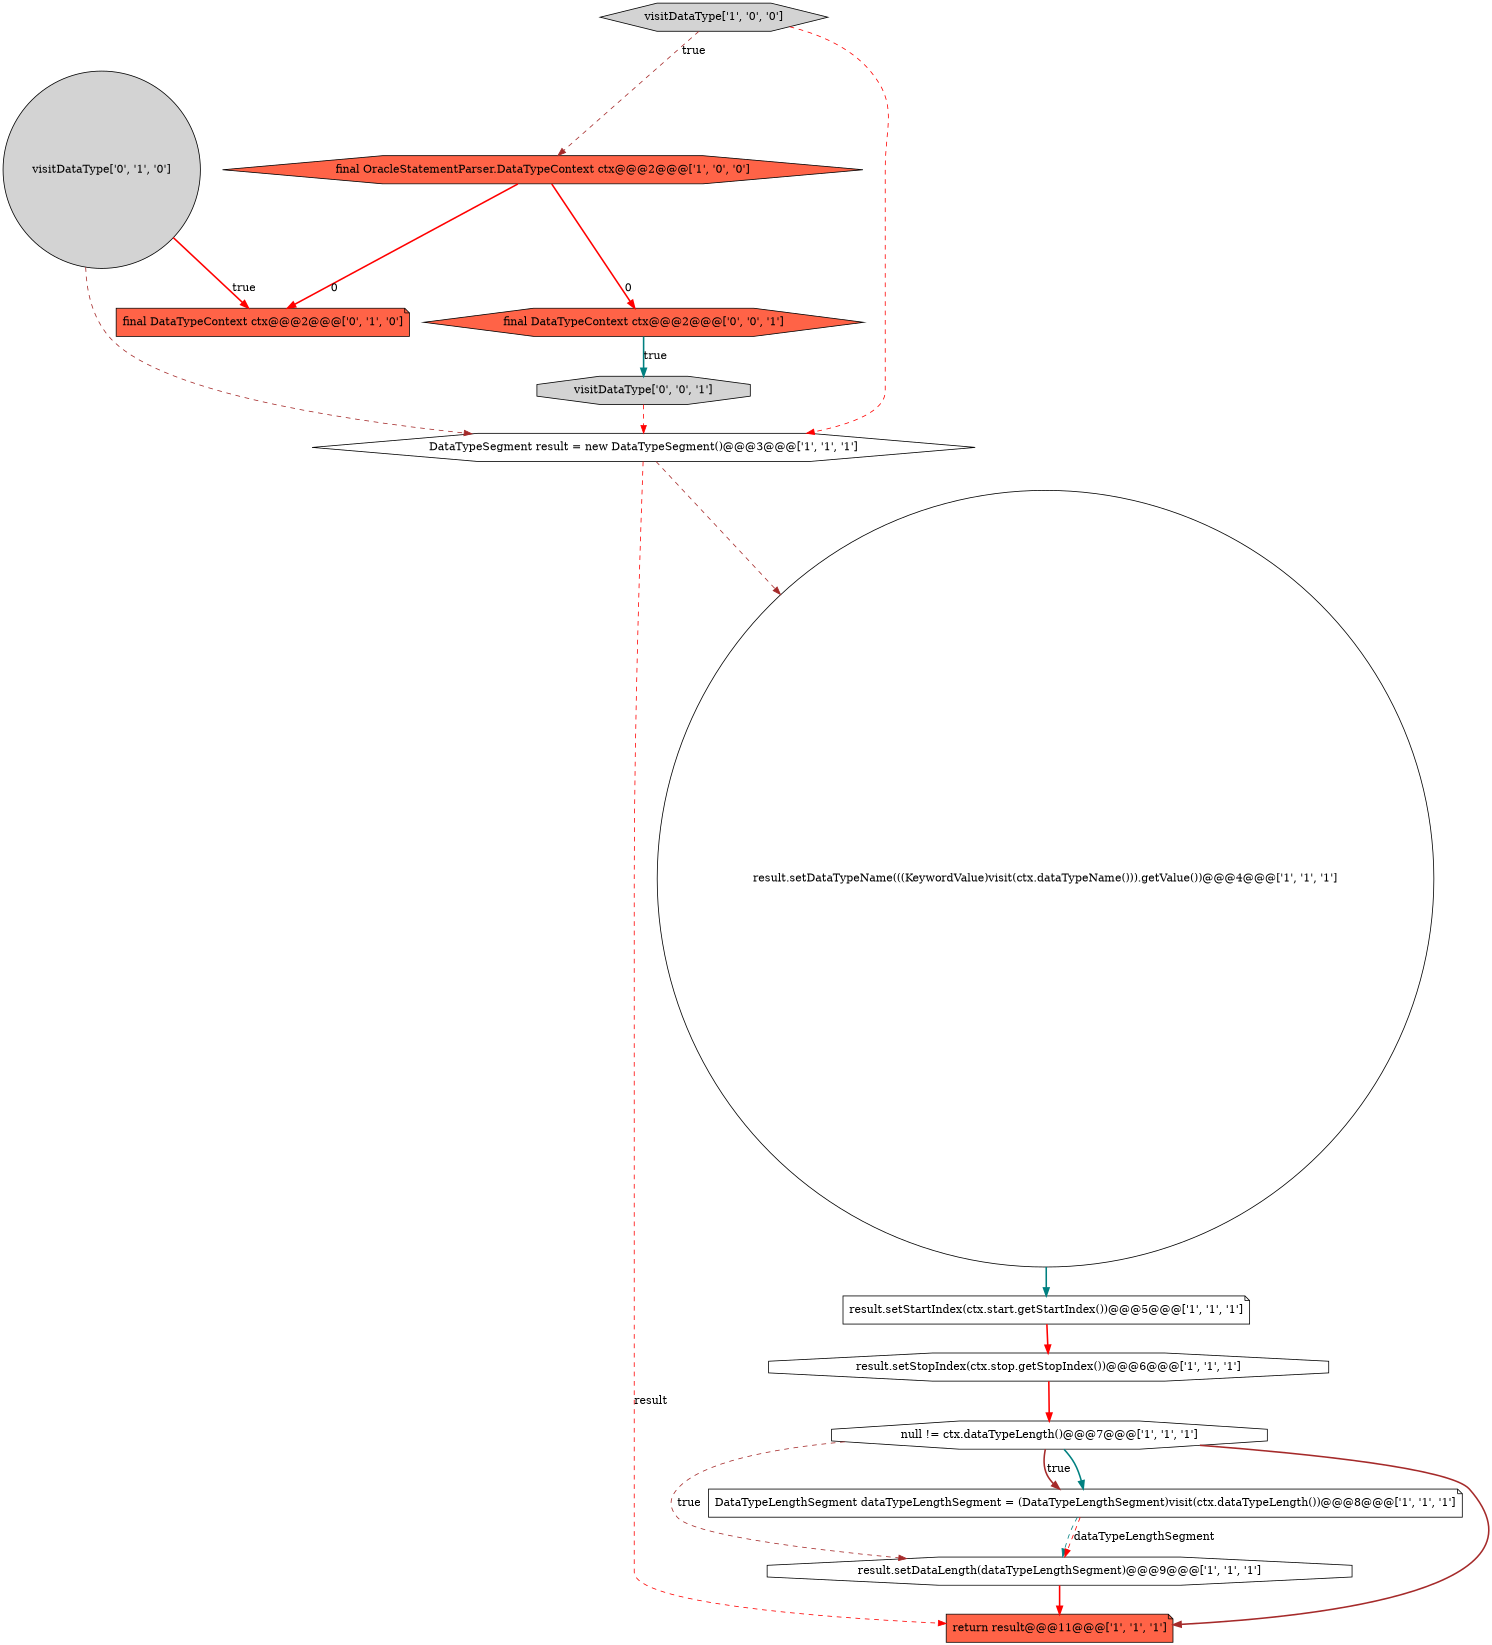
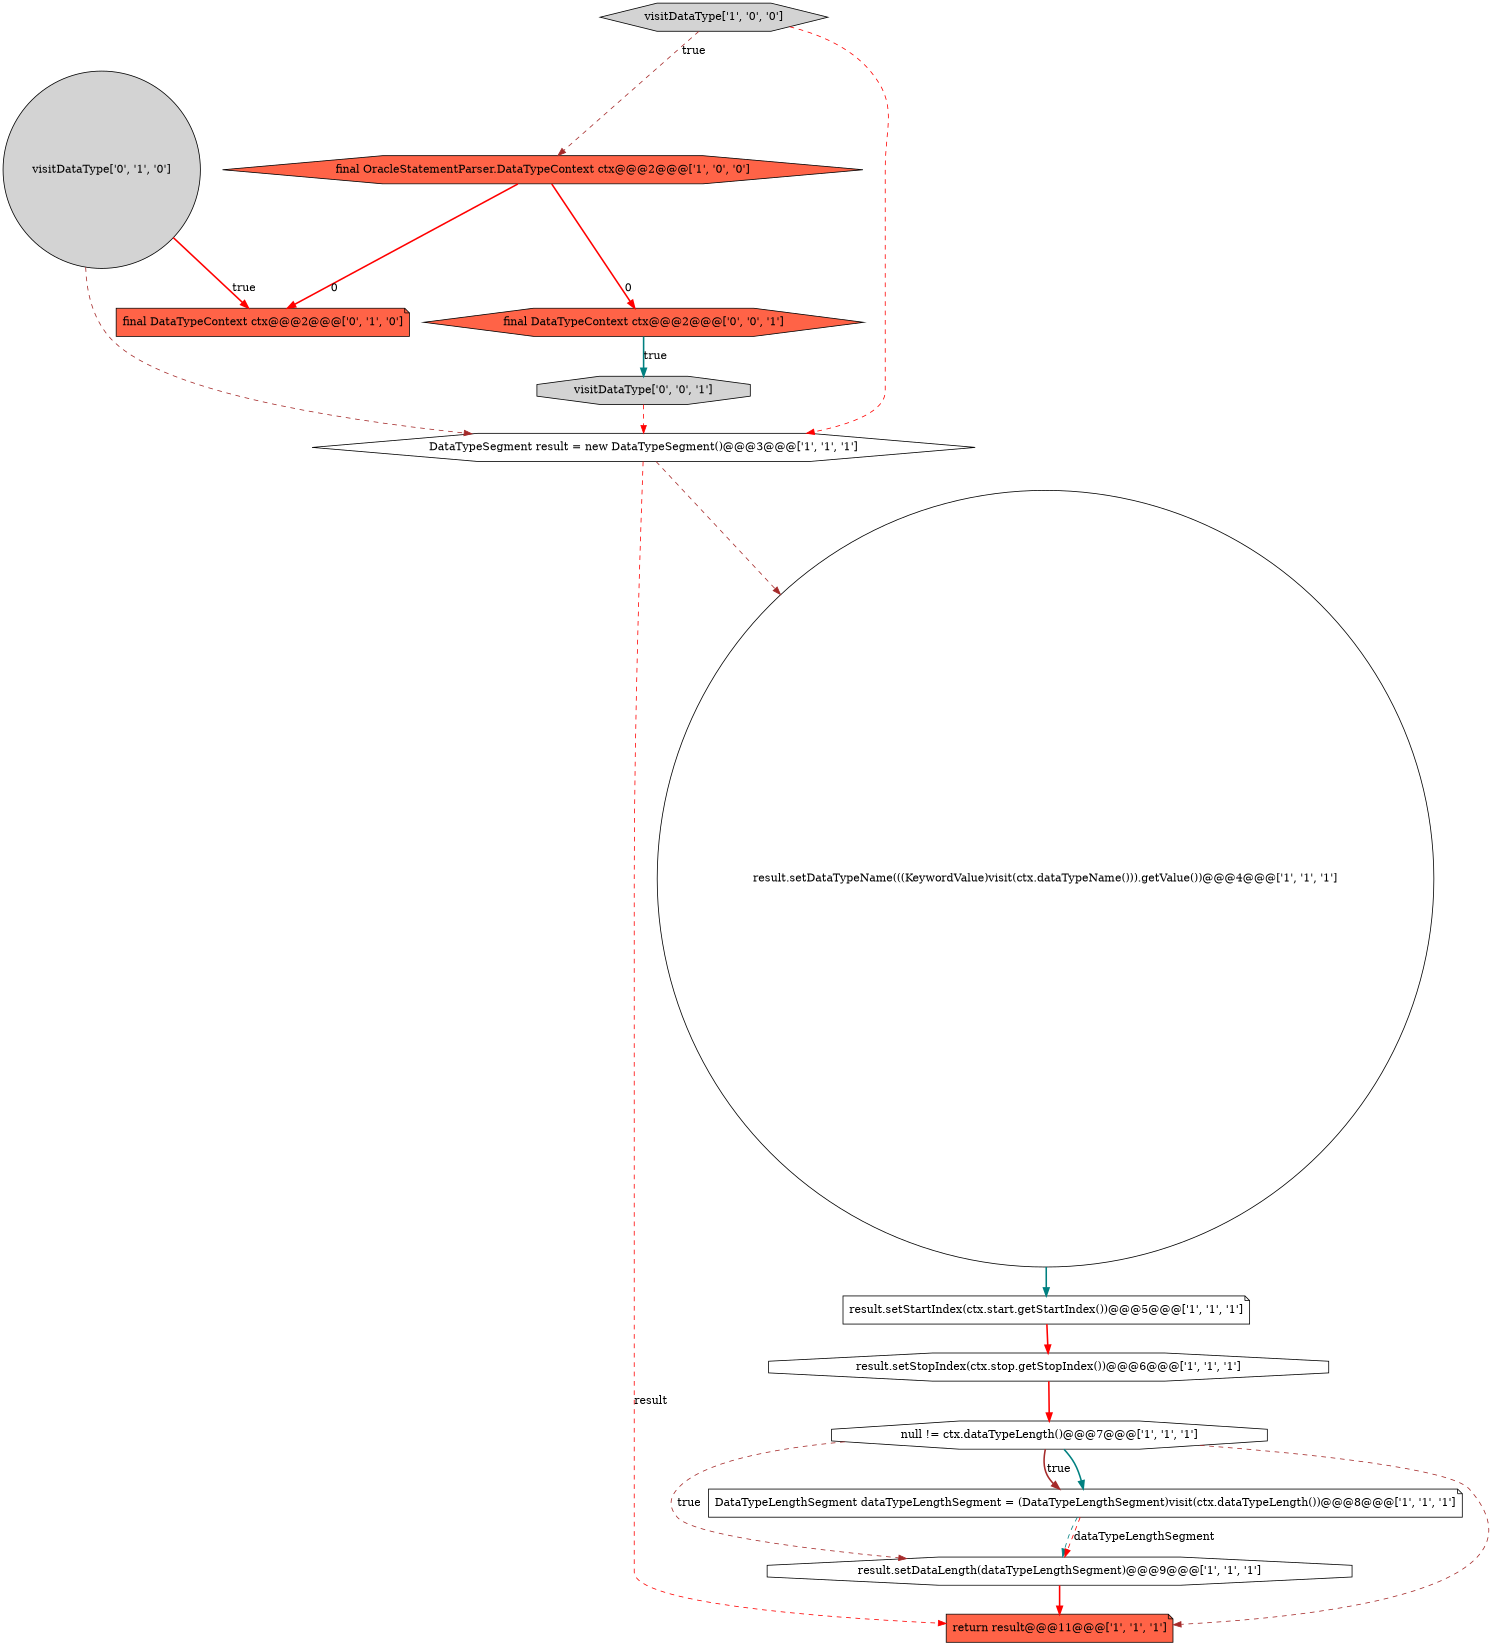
  digraph {
    node [fillcolor=white shape=hexagon style=filled]
    edge [color=red style=dashed]
    n1 [fillcolor=lightgray label="visitDataType['0', '1', '0']" shape=circle]
    n2 [label="DataTypeSegment result = new DataTypeSegment()@@@3@@@['1', '1', '1']"]
    n3 [fillcolor=tomato label="final DataTypeContext ctx@@@2@@@['0', '1', '0']" shape=note]
    n4 [fillcolor=tomato label="return result@@@11@@@['1', '1', '1']" shape=note]
    n5 [label="result.setDataTypeName(((KeywordValue)visit(ctx.dataTypeName())).getValue())@@@4@@@['1', '1', '1']" shape=circle]
    n6 [label="DataTypeLengthSegment dataTypeLengthSegment = (DataTypeLengthSegment)visit(ctx.dataTypeLength())@@@8@@@['1', '1', '1']" shape=note]
    n7 [label="result.setDataLength(dataTypeLengthSegment)@@@9@@@['1', '1', '1']" shape=octagon]
    n8 [fillcolor=lightgray label="visitDataType['0', '0', '1']" shape=octagon]
    n9 [fillcolor=tomato label="final DataTypeContext ctx@@@2@@@['0', '0', '1']"]
    n10 [label="result.setStopIndex(ctx.stop.getStopIndex())@@@6@@@['1', '1', '1']" shape=octagon]
    n11 [label="null != ctx.dataTypeLength()@@@7@@@['1', '1', '1']" shape=octagon]
    n12 [label="result.setStartIndex(ctx.start.getStartIndex())@@@5@@@['1', '1', '1']" shape=note]
    n13 [fillcolor=lightgray label="visitDataType['1', '0', '0']"]
    n14 [fillcolor=tomato label="final OracleStatementParser.DataTypeContext ctx@@@2@@@['1', '0', '0']"]
    n1 -> n2 [color=brown]
    n1 -> n3 [label=true style=bold]
    n2 -> n4 [label=result]
    n2 -> n5 [color=brown]
    n5 -> n12 [color=teal style=bold]
    n6 -> n7 [color=teal]
    n6 -> n7 [label=dataTypeLengthSegment]
    n7 -> n4 [style=bold]
    n8 -> n2
    n9 -> n8 [color=teal label=true style=bold]
    n10 -> n11 [style=bold]
-   n11 -> n4 [color=brown style=bold]
+   n11 -> n4 [color=brown]
    n11 -> n6 [color=teal style=bold]
    n11 -> n6 [color=brown label=true style=bold]
    n11 -> n7 [color=brown label=true]
    n12 -> n10 [style=bold]
    n13 -> n2
    n13 -> n14 [color=brown label=true]
    n14 -> n3 [label=0 style=bold]
    n14 -> n9 [label=0 style=bold]
  }
